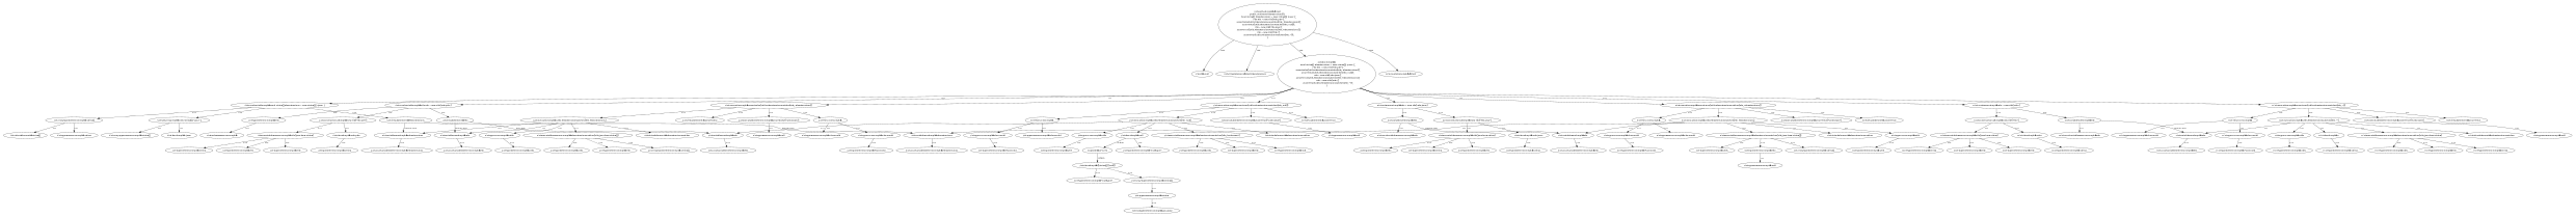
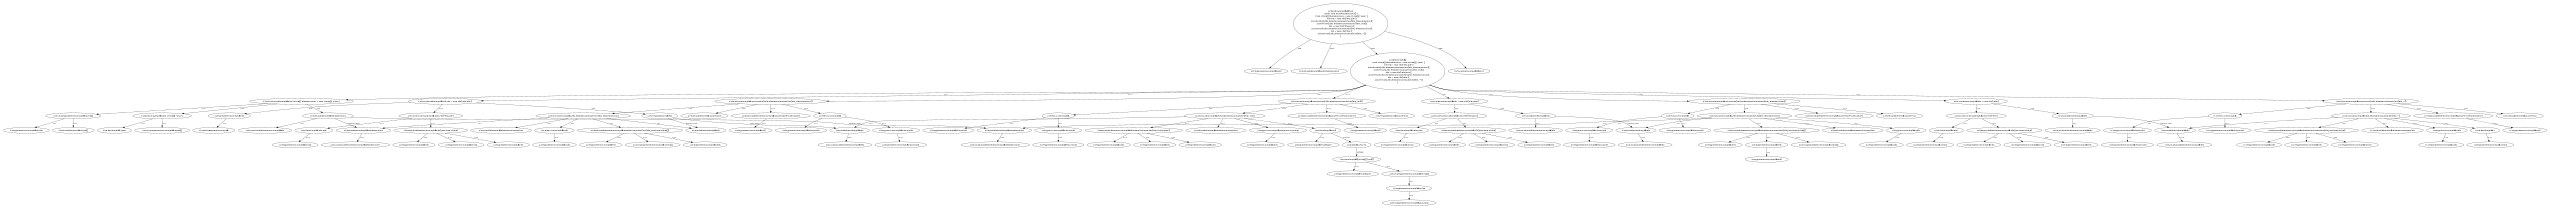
  digraph {
    fontname="Fira Sans"
    node [fontname="Fira Sans" shape=ellipse]
    edge [fontname="Fira Sans"]
-   n1 [label="3:Test@void"]
+   n1 [label="3:CtTypeReferenceImpl@void"]
    n2 [label="3:CtVirtualElement@testFileExtensions"]
    n3 [label="4:CtVirtualElement@String[]"]
    n4 [label="4:CtArrayTypeReferenceImpl@String[]"]
    n5 [label="4:CtTypeReferenceImpl@String"]
    n6 [label="4:CtNewArrayImpl@new String[]\{ \"java\" \}"]
    n7 [label="4:CtArrayTypeReferenceImpl@String[]"]
    n8 [label="4:CtLiteralImpl@\"java\""]
    n9 [label="4:CtVirtualElement@fileExtensions"]
    n10 [label="6:CtVariableReadImpl@fileExtensions"]
    n11 [label="9:CtVariableReadImpl@fileExtensions"]
    n12 [label="6:CtLocalVariableReferenceImpl@fileExtensions"]
    n13 [label="9:CtLocalVariableReferenceImpl@fileExtensions"]
    n14 [label="4:CtLocalVariableImpl@final String[] fileExtensions = new String[]\{ \"java\" \}"]
    n15 [label="5:CtTypeReferenceImpl@File"]
    n16 [label="5:CtPackageReferenceImpl@"]
    n17 [label="5:CtExecutableReferenceImpl@File(java.lang.String)"]
    n18 [label="5:CtTypeReferenceImpl@File"]
    n19 [label="5:CtTypeReferenceImpl@File"]
    n20 [label="5:CtTypeReferenceImpl@String"]
    n21 [label="5:CtLiteralImpl@\"file.pdf\""]
    n22 [label="5:CtTypeReferenceImpl@String"]
    n23 [label="5:CtConstructorCallImpl@new File(\"file.pdf\")"]
    n24 [label="5:CtVirtualElement@file"]
    n25 [label="6:CtVariableReadImpl@file"]
    n26 [label="7:CtVariableReadImpl@file"]
    n27 [label="6:CtLocalVariableReferenceImpl@file"]
    n28 [label="7:CtLocalVariableReferenceImpl@file"]
    n29 [label="5:CtLocalVariableImpl@File file = new File(\"file.pdf\")"]
    n30 [label="6:CtExecutableReferenceImpl@assertFalse(<unknown>)"]
    n31 [label="6:CtTypeReferenceImpl@null"]
    n32 [label="6:CtVirtualElement@assertFalse"]
    n33 [label="6:CtTypeAccessImpl@PlaceHold"]
    n34 [label="6:CtTypeReferenceImpl@PlaceHold"]
    n35 [label="6:CtThisAccessImpl@"]
    n36 [label="6:CtTypeReferenceImpl@PlaceHold"]
    n37 [label="6:CtExecutableReferenceImpl@fileExtensionMatches(File,java.lang.String[])"]
    n38 [label="6:CtTypeReferenceImpl@Utils"]
    n39 [label="6:CtTypeReferenceImpl@File"]
    n40 [label="6:CtArrayTypeReferenceImpl@String[]"]
    n41 [label="6:CtVirtualElement@fileExtensionMatches"]
    n42 [label="6:CtTypeAccessImpl@Utils"]
    n43 [label="6:CtTypeReferenceImpl@Utils"]
    n44 [label="6:CtInvocationImpl@Utils.fileExtensionMatches(file, fileExtensions)"]
    n45 [label="6:CtInvocationImpl@assertFalse(Utils.fileExtensionMatches(file, fileExtensions))"]
    n46 [label="7:CtExecutableReferenceImpl@assertTrue(<unknown>)"]
    n47 [label="7:CtTypeReferenceImpl@null"]
    n48 [label="7:CtVirtualElement@assertTrue"]
    n49 [label="7:CtTypeAccessImpl@PlaceHold"]
    n50 [label="7:CtTypeReferenceImpl@PlaceHold"]
    n51 [label="7:CtThisAccessImpl@"]
    n52 [label="7:CtTypeReferenceImpl@PlaceHold"]
    n53 [label="7:CtExecutableReferenceImpl@fileExtensionMatches(File,<unknown>)"]
    n54 [label="7:CtTypeReferenceImpl@Utils"]
    n55 [label="7:CtTypeReferenceImpl@File"]
    n56 [label="7:CtTypeReferenceImpl@null"]
    n57 [label="7:CtVirtualElement@fileExtensionMatches"]
-   n58 [label="7:CtTypeAccessImpl@Utils"]
+   n58 [label="7:CtTypeAccessImpl@CtTypeAccessImpl"]
    n59 [label="7:CtTypeReferenceImpl@Utils"]
    n60 [label="7:CtLiteralImpl@null"]
    n61 [label="7:CtTypeReferenceImpl@<nulltype>"]
    n62 [label="7:Update@UPDATE"]
    n63 [label="7:CtLiteralImpl@((String[]) (null))"]
    n64 [label="7:CtInvocationImpl@Utils.fileExtensionMatches(file, null)"]
    n65 [label="7:CtInvocationImpl@assertTrue(Utils.fileExtensionMatches(file, null))"]
    n66 [label="8:CtVariableWriteImpl@file"]
    n67 [label="8:CtLocalVariableReferenceImpl@file"]
    n68 [label="9:CtVariableReadImpl@file"]
    n69 [label="9:CtLocalVariableReferenceImpl@file"]
    n70 [label="8:CtExecutableReferenceImpl@File(java.lang.String)"]
    n71 [label="8:CtTypeReferenceImpl@File"]
    n72 [label="8:CtTypeReferenceImpl@File"]
    n73 [label="8:CtTypeReferenceImpl@String"]
    n74 [label="8:CtLiteralImpl@\"file.java\""]
    n75 [label="8:CtTypeReferenceImpl@String"]
    n76 [label="8:CtConstructorCallImpl@new File(\"file.java\")"]
    n77 [label="8:CtAssignmentImpl@file = new File(\"file.java\")"]
    n78 [label="9:CtExecutableReferenceImpl@assertTrue(<unknown>)"]
    n79 [label="9:CtTypeReferenceImpl@null"]
    n80 [label="9:CtVirtualElement@assertTrue"]
    n81 [label="9:CtTypeAccessImpl@PlaceHold"]
    n82 [label="9:CtTypeReferenceImpl@PlaceHold"]
    n83 [label="9:CtThisAccessImpl@"]
    n84 [label="9:CtTypeReferenceImpl@PlaceHold"]
    n85 [label="9:CtExecutableReferenceImpl@fileExtensionMatches(File,java.lang.String[])"]
    n86 [label="9:CtTypeReferenceImpl@Utils"]
    n87 [label="9:CtTypeReferenceImpl@File"]
    n88 [label="9:CtArrayTypeReferenceImpl@String[]"]
    n89 [label="9:CtVirtualElement@fileExtensionMatches"]
    n90 [label="9:CtTypeAccessImpl@Utils"]
    n91 [label="9:CtTypeReferenceImpl@Utils"]
    n92 [label="9:CtInvocationImpl@Utils.fileExtensionMatches(file, fileExtensions)"]
    n93 [label="9:CtInvocationImpl@assertTrue(Utils.fileExtensionMatches(file, fileExtensions))"]
    n94 [label="10:CtVariableWriteImpl@file"]
    n95 [label="10:CtLocalVariableReferenceImpl@file"]
    n96 [label="11:CtVariableReadImpl@file"]
    n97 [label="11:CtLocalVariableReferenceImpl@file"]
    n98 [label="10:CtExecutableReferenceImpl@File(java.lang.String)"]
    n99 [label="10:CtTypeReferenceImpl@File"]
    n100 [label="10:CtTypeReferenceImpl@File"]
    n101 [label="10:CtTypeReferenceImpl@String"]
    n102 [label="10:CtLiteralImpl@\"file.\""]
    n103 [label="10:CtTypeReferenceImpl@String"]
    n104 [label="10:CtConstructorCallImpl@new File(\"file.\")"]
    n105 [label="10:CtAssignmentImpl@file = new File(\"file.\")"]
    n106 [label="11:CtExecutableReferenceImpl@assertTrue(<unknown>)"]
    n107 [label="11:CtTypeReferenceImpl@null"]
    n108 [label="11:CtVirtualElement@assertTrue"]
    n109 [label="11:CtTypeAccessImpl@PlaceHold"]
    n110 [label="11:CtTypeReferenceImpl@PlaceHold"]
    n111 [label="11:CtThisAccessImpl@"]
    n112 [label="11:CtTypeReferenceImpl@PlaceHold"]
    n113 [label="11:CtExecutableReferenceImpl@fileExtensionMatches(File,java.lang.String)"]
    n114 [label="11:CtTypeReferenceImpl@Utils"]
    n115 [label="11:CtTypeReferenceImpl@File"]
    n116 [label="11:CtTypeReferenceImpl@String"]
    n117 [label="11:CtVirtualElement@fileExtensionMatches"]
    n118 [label="11:CtTypeAccessImpl@Utils"]
    n119 [label="11:CtTypeReferenceImpl@Utils"]
    n120 [label="11:CtLiteralImpl@\"\""]
    n121 [label="11:CtTypeReferenceImpl@String"]
    n122 [label="11:CtInvocationImpl@Utils.fileExtensionMatches(file, \"\")"]
    n123 [label="11:CtInvocationImpl@assertTrue(Utils.fileExtensionMatches(file, \"\"))"]
    n124 [label="3:CtBlockImpl@\{\n    final String[] fileExtensions = new String[]\{ \"java\" \};\n    File file = new File(\"file.pdf\");\n    assertFalse(Utils.fileExtensionMatches(file, fileExtensions));\n    assertTrue(Utils.fileExtensionMatches(file, null));\n    file = new File(\"file.java\");\n    assertTrue(Utils.fileExtensionMatches(file, fileExtensions));\n    file = new File(\"file.\");\n    assertTrue(Utils.fileExtensionMatches(file, \"\"));\n\}"]
    n125 [label="3:CtMethodImpl@@Test\npublic void testFileExtensions() \{\n    final String[] fileExtensions = new String[]\{ \"java\" \};\n    File file = new File(\"file.pdf\");\n    assertFalse(Utils.fileExtensionMatches(file, fileExtensions));\n    assertTrue(Utils.fileExtensionMatches(file, null));\n    file = new File(\"file.java\");\n    assertTrue(Utils.fileExtensionMatches(file, fileExtensions));\n    file = new File(\"file.\");\n    assertTrue(Utils.fileExtensionMatches(file, \"\"));\n\}"]
    n126 [label="2:CtAnnotationImpl@@Test"]
    n127 [label="7:CtTypeReferenceImpl@<nulltype>"]
    n128 [label="7:CtArrayTypeReferenceImpl@String[]"]
    n129 [label="7:CtPackageReferenceImpl@java.lang"]
    n130 [label="7:CtTypeReferenceImpl@String"]
    n4 -> n3 [label=AST]
    n4 -> n5 [label=AST]
    n6 -> n7 [label=AST]
    n6 -> n8 [label=AST]
    n9 -> n10 [label="Define-Use"]
    n9 -> n11 [label="Define-Use"]
    n10 -> n12 [label=AST]
    n11 -> n13 [label=AST]
    n14 -> n4 [label=AST]
    n14 -> n6 [label=AST]
    n14 -> n9 [label=AST]
    n15 -> n16 [label=AST]
    n17 -> n18 [label=AST]
    n17 -> n19 [label=AST]
    n17 -> n20 [label=AST]
    n21 -> n22 [label=AST]
    n23 -> n17 [label=AST]
    n23 -> n21 [label=AST]
    n24 -> n25 [label="Define-Use"]
    n24 -> n26 [label="Use-Use"]
-   n25 -> n27 [label=AST]
+   n9 -> n27 [label=AST]
    n26 -> n28 [label=AST]
    n29 -> n15 [label=AST]
    n29 -> n23 [label=AST]
    n29 -> n24 [label=AST]
    n30 -> n31 [label=AST]
    n33 -> n34 [label=AST]
    n35 -> n33 [label=AST]
    n35 -> n36 [label=AST]
    n37 -> n38 [label=AST]
    n37 -> n39 [label=AST]
    n37 -> n40 [label=AST]
    n42 -> n43 [label=AST]
    n44 -> n10 [label=AST]
    n44 -> n25 [label=AST]
    n44 -> n37 [label=AST]
    n44 -> n41 [label=AST]
    n44 -> n42 [label=AST]
    n45 -> n30 [label=AST]
    n45 -> n32 [label=AST]
    n45 -> n35 [label=AST]
    n45 -> n44 [label=AST]
    n46 -> n47 [label=AST]
    n49 -> n50 [label=AST]
    n51 -> n49 [label=AST]
    n51 -> n52 [label=AST]
    n53 -> n54 [label=AST]
    n53 -> n55 [label=AST]
    n53 -> n56 [label=AST]
    n58 -> n59 [label=AST]
    n60 -> n61 [label=AST]
    n60 -> n62 [label=Action]
    n62 -> n63 [label=Action]
    n63 -> n127 [label=AST]
    n63 -> n128 [label=AST]
    n64 -> n26 [label=AST]
    n64 -> n53 [label=AST]
    n64 -> n57 [label=AST]
    n64 -> n58 [label=AST]
    n64 -> n60 [label=AST]
    n65 -> n46 [label=AST]
    n65 -> n48 [label=AST]
    n65 -> n51 [label=AST]
    n65 -> n64 [label=AST]
    n66 -> n67 [label=AST]
    n66 -> n68 [label="Define-Use"]
    n68 -> n69 [label=AST]
    n70 -> n71 [label=AST]
    n70 -> n72 [label=AST]
    n70 -> n73 [label=AST]
    n74 -> n75 [label=AST]
    n76 -> n70 [label=AST]
    n76 -> n74 [label=AST]
    n77 -> n66 [label=AST]
    n77 -> n76 [label=AST]
    n81 -> n82 [label=AST]
    n83 -> n81 [label=AST]
    n83 -> n84 [label=AST]
    n85 -> n86 [label=AST]
    n85 -> n87 [label=AST]
    n85 -> n88 [label=AST]
    n87 -> n79 [label=AST]
    n90 -> n91 [label=AST]
    n92 -> n11 [label=AST]
    n92 -> n68 [label=AST]
    n92 -> n85 [label=AST]
    n92 -> n89 [label=AST]
    n92 -> n90 [label=AST]
    n93 -> n78 [label=AST]
    n93 -> n80 [label=AST]
    n93 -> n83 [label=AST]
    n93 -> n92 [label=AST]
    n94 -> n95 [label=AST]
    n94 -> n96 [label="Define-Use"]
    n96 -> n97 [label=AST]
    n98 -> n99 [label=AST]
    n98 -> n100 [label=AST]
    n98 -> n101 [label=AST]
    n102 -> n103 [label=AST]
    n104 -> n98 [label=AST]
    n104 -> n102 [label=AST]
    n105 -> n94 [label=AST]
    n105 -> n104 [label=AST]
    n106 -> n107 [label=AST]
    n109 -> n110 [label=AST]
    n111 -> n109 [label=AST]
    n111 -> n112 [label=AST]
    n113 -> n114 [label=AST]
    n113 -> n115 [label=AST]
    n113 -> n116 [label=AST]
    n118 -> n119 [label=AST]
    n120 -> n121 [label=AST]
    n122 -> n96 [label=AST]
    n122 -> n113 [label=AST]
    n122 -> n117 [label=AST]
    n122 -> n118 [label=AST]
    n122 -> n120 [label=AST]
    n123 -> n106 [label=AST]
    n123 -> n108 [label=AST]
    n123 -> n111 [label=AST]
    n123 -> n122 [label=AST]
    n124 -> n14 [label=AST]
    n124 -> n29 [label=AST]
    n124 -> n45 [label=AST]
    n124 -> n65 [label=AST]
    n124 -> n77 [label=AST]
    n124 -> n93 [label=AST]
    n124 -> n105 [label=AST]
    n124 -> n123 [label=AST]
    n125 -> n1 [label=AST]
    n125 -> n2 [label=AST]
    n125 -> n124 [label=AST]
    n125 -> n126 [label=AST]
    n128 -> n130 [label=AST]
    n130 -> n129 [label=AST]
  }
